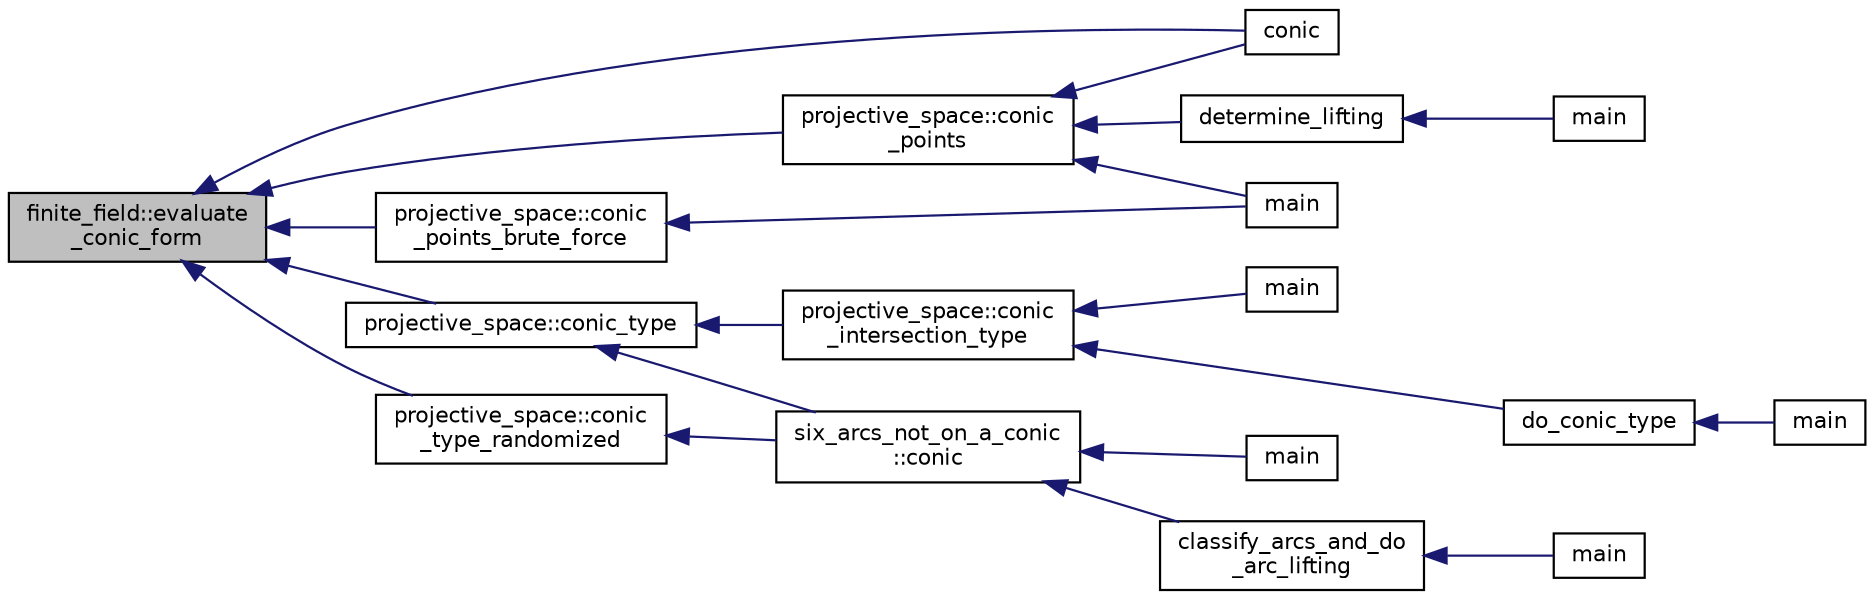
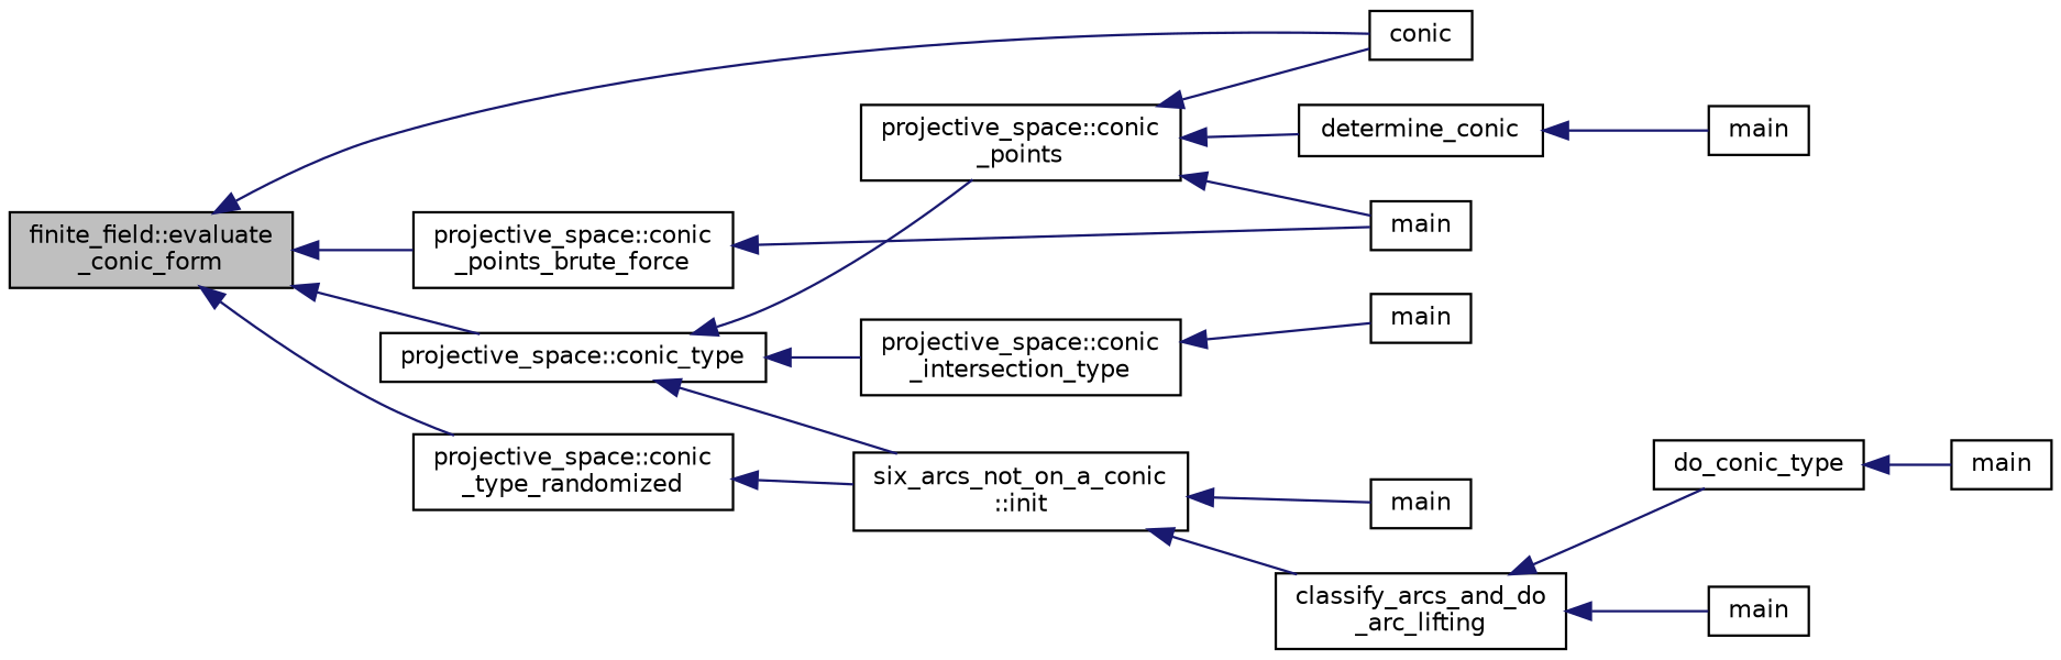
  digraph {
    rankdir=LR
    node [color=black fillcolor=white fontname=Helvetica fontsize=10 shape=record style=filled]
    edge [color=midnightblue dir=back fontname=Helvetica fontsize=10 labelfontname=Helvetica labelfontsize=10 style=solid]
    n1 [fillcolor=grey75 fontcolor=black height=0.2 label="finite_field::evaluate\l_conic_form" width=0.4]
    n2 [height=0.2 label=conic width=0.4]
    n3 [height=0.2 label="projective_space::conic\l_points_brute_force" width=0.4]
    n4 [height=0.2 label="projective_space::conic\l_points" width=0.4]
    n5 [height=0.2 label="projective_space::conic\l_type_randomized" width=0.4]
    n6 [height=0.2 label="projective_space::conic_type" width=0.4]
    n7 [height=0.2 label=main width=0.4]
-   n8 [height=0.2 label=determine_lifting width=0.4]
-   n9 [height=0.2 label="six_arcs_not_on_a_conic\l::conic" width=0.4]
+   n8 [height=0.2 label=determine_conic width=0.4]
+   n9 [height=0.2 label="six_arcs_not_on_a_conic\l::init" width=0.4]
    n10 [height=0.2 label="projective_space::conic\l_intersection_type" width=0.4]
    n11 [height=0.2 label=main width=0.4]
    n12 [height=0.2 label=main width=0.4]
    n13 [height=0.2 label=do_conic_type width=0.4]
    n14 [height=0.2 label=main width=0.4]
    n15 [height=0.2 label="classify_arcs_and_do\l_arc_lifting" width=0.4]
    n16 [height=0.2 label=main width=0.4]
    n17 [height=0.2 label=main width=0.4]
    n1 -> n2
    n1 -> n3
-   n1 -> n4
+   n6 -> n4
    n1 -> n5
    n1 -> n6
    n3 -> n7
    n4 -> n2
    n4 -> n7
    n4 -> n8
    n5 -> n9
    n6 -> n9
    n6 -> n10
    n8 -> n11
    n9 -> n15
    n9 -> n16
    n10 -> n12
-   n10 -> n13
+   n15 -> n13
    n13 -> n14
    n15 -> n17
  }
